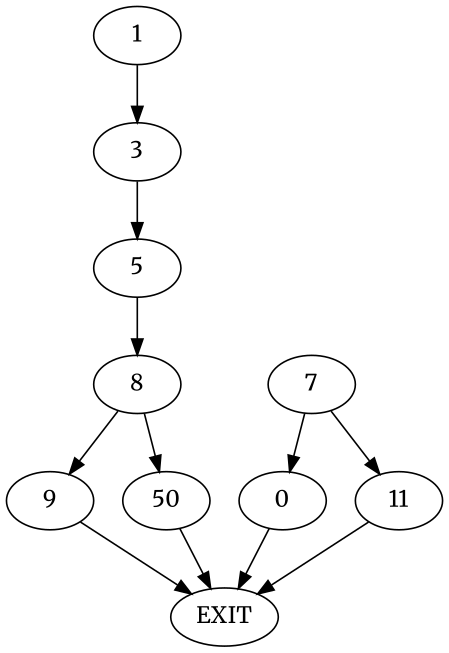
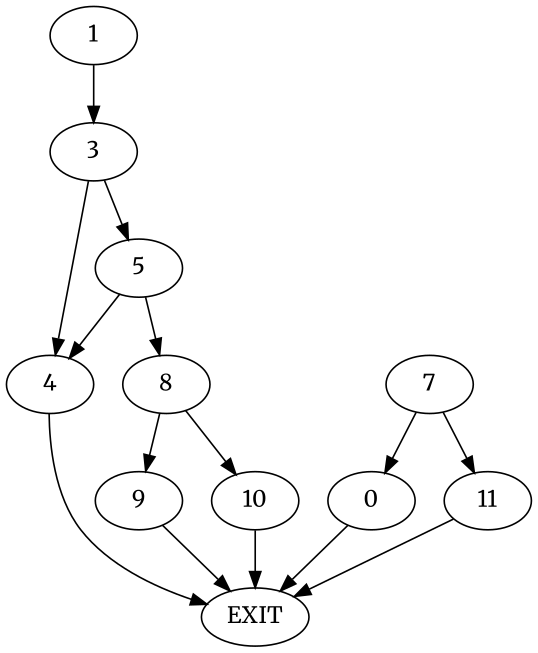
  digraph {
    fontname=Merriweather
    node [fontname=Merriweather]
    edge [fontname=Merriweather]
    1
    3
    n3 [label=EXIT]
+   4
    5
    n6 [label=0]
    7
    11
    8
    9
-   10 [label=50]
+   10
    1 -> 3
+   3 -> 4
    3 -> 5
+   4 -> n3
+   5 -> 4
    5 -> 8
    n6 -> n3
    7 -> n6
    7 -> 11
    11 -> n3
    8 -> 9
    8 -> 10
    9 -> n3
    10 -> n3
  }
